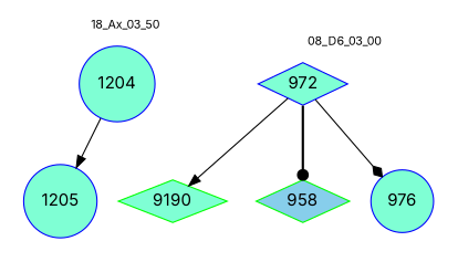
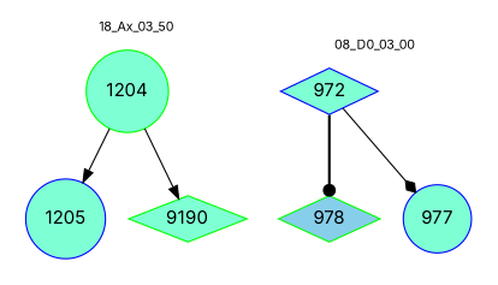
  digraph {
    fontname=Inter
    node [color=blue fillcolor=aquamarine fontname=Inter shape=circle style=filled]
    edge [arrowhead=normal color=black fontname=Inter style=solid]
-   n1 [label=1204]
+   n1 [color=green label=1204]
    n2 [color=green label=9190 shape=diamond]
    n3 [label=1205]
    n4 [label=972 shape=diamond]
-   n5 [color=green fillcolor=skyblue label=958 shape=diamond]
-   n6 [label=976]
+   n5 [color=green fillcolor=skyblue label=978 shape=diamond]
+   n6 [label=977]
    subgraph cluster_1 {
      color=white
      fontsize=10
      label="18_Ax_03_50"
      n1
      n2
      n3
    }
    subgraph cluster_2 {
      color=white
      fontsize=10
-     label="08_D6_03_00"
+     label="08_D0_03_00"
      n4
      n5
      n6
    }
-   n4 -> n2
+   n1 -> n2
    n1 -> n3
    n4 -> n5 [arrowhead=dot style=bold]
    n4 -> n6 [arrowhead=diamond]
  }
